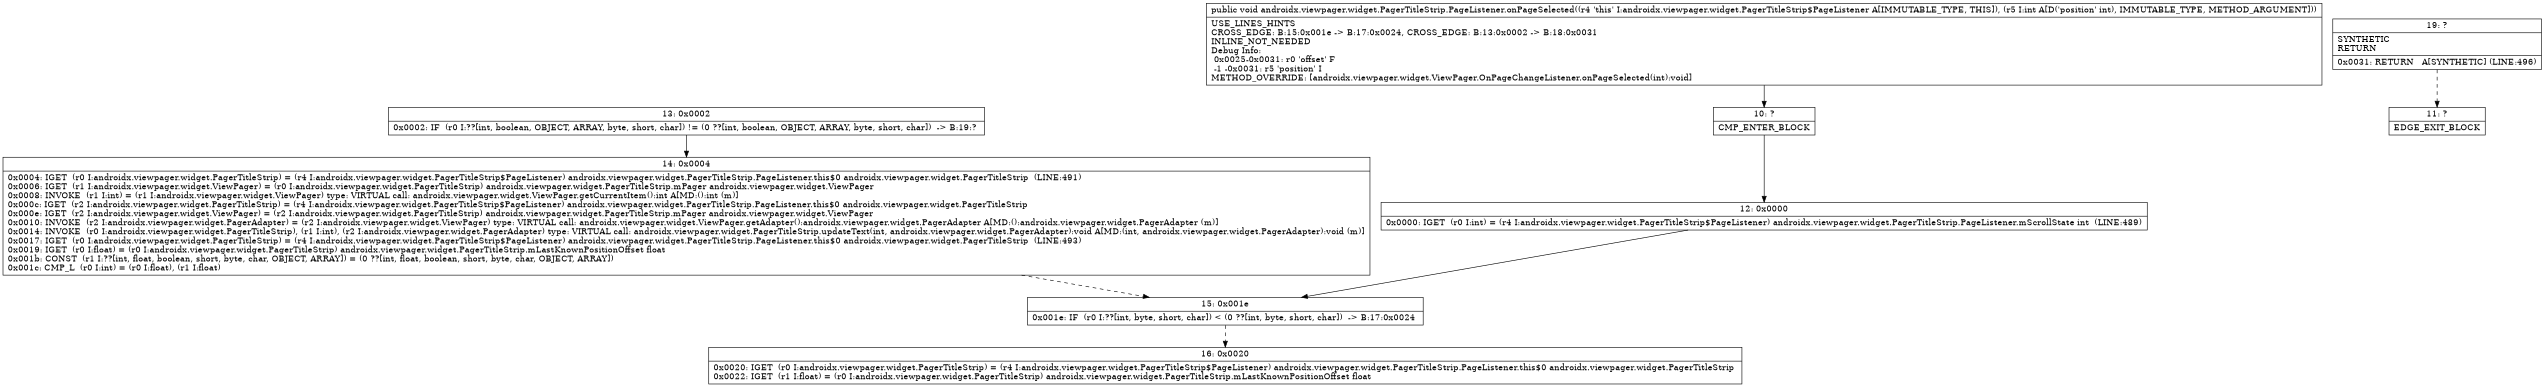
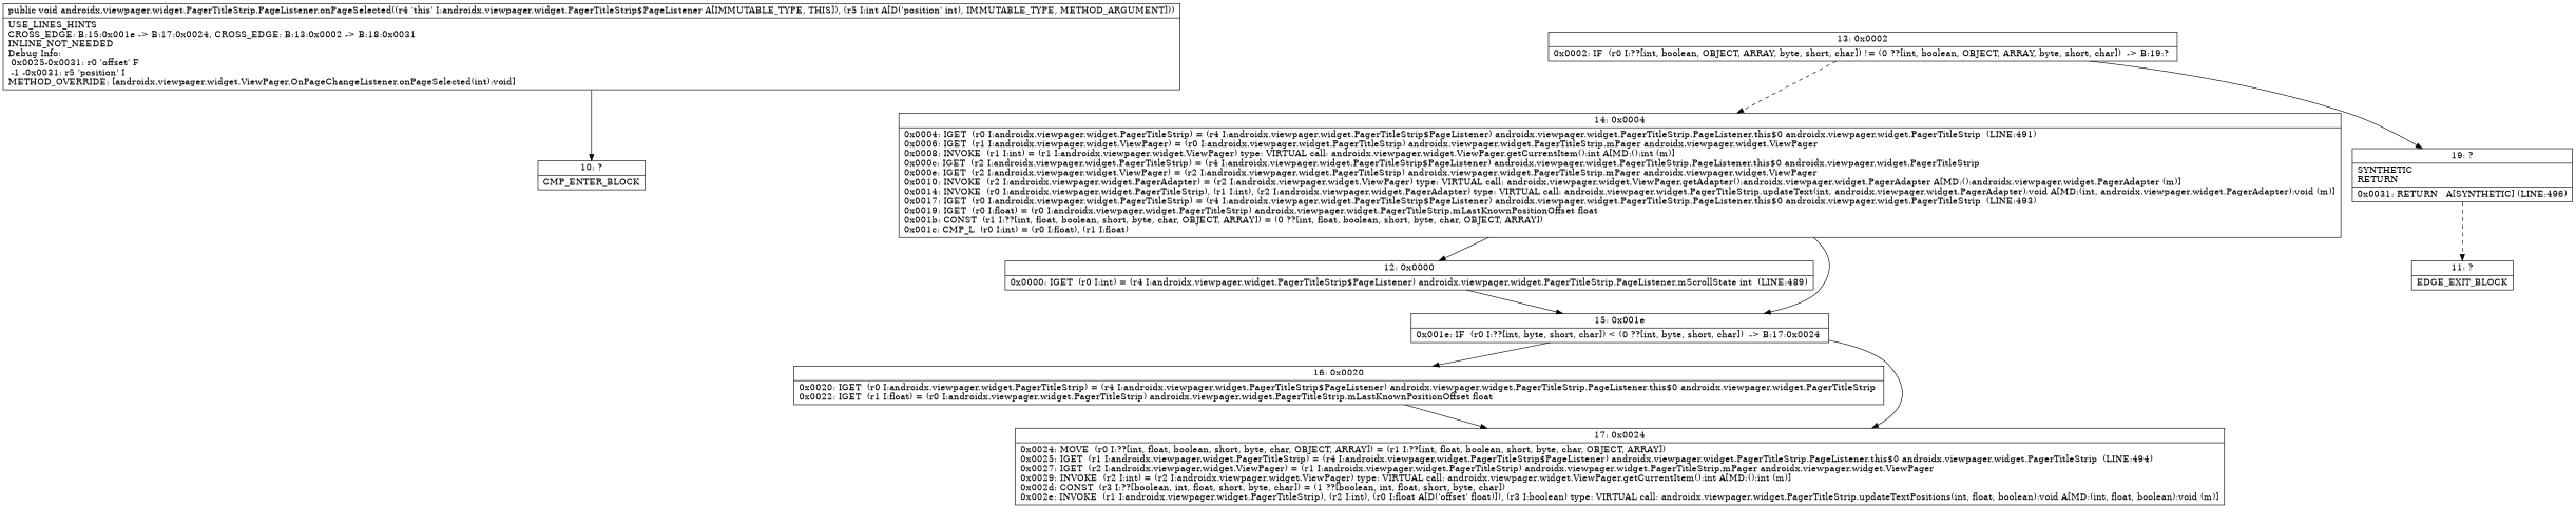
  digraph {
    node [shape=record]
    n1 [label="{10\:\ ?|CMP_ENTER_BLOCK\l}"]
    n2 [label="{12\:\ 0x0000|0x0000: IGET  (r0 I:int) = (r4 I:androidx.viewpager.widget.PagerTitleStrip$PageListener) androidx.viewpager.widget.PagerTitleStrip.PageListener.mScrollState int  (LINE:489)\l}"]
    n3 [label="{15\:\ 0x001e|0x001e: IF  (r0 I:??[int, byte, short, char]) \< (0 ??[int, byte, short, char])  \-\> B:17:0x0024 \l}"]
    n4 [label="{13\:\ 0x0002|0x0002: IF  (r0 I:??[int, boolean, OBJECT, ARRAY, byte, short, char]) != (0 ??[int, boolean, OBJECT, ARRAY, byte, short, char])  \-\> B:19:? \l}"]
    n5 [label="{14\:\ 0x0004|0x0004: IGET  (r0 I:androidx.viewpager.widget.PagerTitleStrip) = (r4 I:androidx.viewpager.widget.PagerTitleStrip$PageListener) androidx.viewpager.widget.PagerTitleStrip.PageListener.this$0 androidx.viewpager.widget.PagerTitleStrip  (LINE:491)\l0x0006: IGET  (r1 I:androidx.viewpager.widget.ViewPager) = (r0 I:androidx.viewpager.widget.PagerTitleStrip) androidx.viewpager.widget.PagerTitleStrip.mPager androidx.viewpager.widget.ViewPager \l0x0008: INVOKE  (r1 I:int) = (r1 I:androidx.viewpager.widget.ViewPager) type: VIRTUAL call: androidx.viewpager.widget.ViewPager.getCurrentItem():int A[MD:():int (m)]\l0x000c: IGET  (r2 I:androidx.viewpager.widget.PagerTitleStrip) = (r4 I:androidx.viewpager.widget.PagerTitleStrip$PageListener) androidx.viewpager.widget.PagerTitleStrip.PageListener.this$0 androidx.viewpager.widget.PagerTitleStrip \l0x000e: IGET  (r2 I:androidx.viewpager.widget.ViewPager) = (r2 I:androidx.viewpager.widget.PagerTitleStrip) androidx.viewpager.widget.PagerTitleStrip.mPager androidx.viewpager.widget.ViewPager \l0x0010: INVOKE  (r2 I:androidx.viewpager.widget.PagerAdapter) = (r2 I:androidx.viewpager.widget.ViewPager) type: VIRTUAL call: androidx.viewpager.widget.ViewPager.getAdapter():androidx.viewpager.widget.PagerAdapter A[MD:():androidx.viewpager.widget.PagerAdapter (m)]\l0x0014: INVOKE  (r0 I:androidx.viewpager.widget.PagerTitleStrip), (r1 I:int), (r2 I:androidx.viewpager.widget.PagerAdapter) type: VIRTUAL call: androidx.viewpager.widget.PagerTitleStrip.updateText(int, androidx.viewpager.widget.PagerAdapter):void A[MD:(int, androidx.viewpager.widget.PagerAdapter):void (m)]\l0x0017: IGET  (r0 I:androidx.viewpager.widget.PagerTitleStrip) = (r4 I:androidx.viewpager.widget.PagerTitleStrip$PageListener) androidx.viewpager.widget.PagerTitleStrip.PageListener.this$0 androidx.viewpager.widget.PagerTitleStrip  (LINE:493)\l0x0019: IGET  (r0 I:float) = (r0 I:androidx.viewpager.widget.PagerTitleStrip) androidx.viewpager.widget.PagerTitleStrip.mLastKnownPositionOffset float \l0x001b: CONST  (r1 I:??[int, float, boolean, short, byte, char, OBJECT, ARRAY]) = (0 ??[int, float, boolean, short, byte, char, OBJECT, ARRAY]) \l0x001c: CMP_L  (r0 I:int) = (r0 I:float), (r1 I:float) \l}"]
    n6 [label="{19\:\ ?|SYNTHETIC\lRETURN\l|0x0031: RETURN   A[SYNTHETIC] (LINE:496)\l}"]
    n7 [label="{11\:\ ?|EDGE_EXIT_BLOCK\l}"]
    n8 [label="{16\:\ 0x0020|0x0020: IGET  (r0 I:androidx.viewpager.widget.PagerTitleStrip) = (r4 I:androidx.viewpager.widget.PagerTitleStrip$PageListener) androidx.viewpager.widget.PagerTitleStrip.PageListener.this$0 androidx.viewpager.widget.PagerTitleStrip \l0x0022: IGET  (r1 I:float) = (r0 I:androidx.viewpager.widget.PagerTitleStrip) androidx.viewpager.widget.PagerTitleStrip.mLastKnownPositionOffset float \l}"]
+   n9 [label="{17\:\ 0x0024|0x0024: MOVE  (r0 I:??[int, float, boolean, short, byte, char, OBJECT, ARRAY]) = (r1 I:??[int, float, boolean, short, byte, char, OBJECT, ARRAY]) \l0x0025: IGET  (r1 I:androidx.viewpager.widget.PagerTitleStrip) = (r4 I:androidx.viewpager.widget.PagerTitleStrip$PageListener) androidx.viewpager.widget.PagerTitleStrip.PageListener.this$0 androidx.viewpager.widget.PagerTitleStrip  (LINE:494)\l0x0027: IGET  (r2 I:androidx.viewpager.widget.ViewPager) = (r1 I:androidx.viewpager.widget.PagerTitleStrip) androidx.viewpager.widget.PagerTitleStrip.mPager androidx.viewpager.widget.ViewPager \l0x0029: INVOKE  (r2 I:int) = (r2 I:androidx.viewpager.widget.ViewPager) type: VIRTUAL call: androidx.viewpager.widget.ViewPager.getCurrentItem():int A[MD:():int (m)]\l0x002d: CONST  (r3 I:??[boolean, int, float, short, byte, char]) = (1 ??[boolean, int, float, short, byte, char]) \l0x002e: INVOKE  (r1 I:androidx.viewpager.widget.PagerTitleStrip), (r2 I:int), (r0 I:float A[D('offset' float)]), (r3 I:boolean) type: VIRTUAL call: androidx.viewpager.widget.PagerTitleStrip.updateTextPositions(int, float, boolean):void A[MD:(int, float, boolean):void (m)]\l}"]
    n10 [label="{public void androidx.viewpager.widget.PagerTitleStrip.PageListener.onPageSelected((r4 'this' I:androidx.viewpager.widget.PagerTitleStrip$PageListener A[IMMUTABLE_TYPE, THIS]), (r5 I:int A[D('position' int), IMMUTABLE_TYPE, METHOD_ARGUMENT]))  | USE_LINES_HINTS\lCROSS_EDGE: B:15:0x001e \-\> B:17:0x0024, CROSS_EDGE: B:13:0x0002 \-\> B:18:0x0031\lINLINE_NOT_NEEDED\lDebug Info:\l  0x0025\-0x0031: r0 'offset' F\l  \-1 \-0x0031: r5 'position' I\lMETHOD_OVERRIDE: [androidx.viewpager.widget.ViewPager.OnPageChangeListener.onPageSelected(int):void]\l}"]
-   n1 -> n2
+   n5 -> n2
    n2 -> n3
-   n3 -> n8 [style=dashed]
-   n4 -> n5 [style=solid]
-   n5 -> n3 [style=dashed]
+   n3 -> n8 [style=solid]
+   n3 -> n9
+   n4 -> n5 [style=dashed]
+   n4 -> n6
+   n5 -> n3
    n6 -> n7 [style=dashed]
+   n8 -> n9
    n10 -> n1
  }
